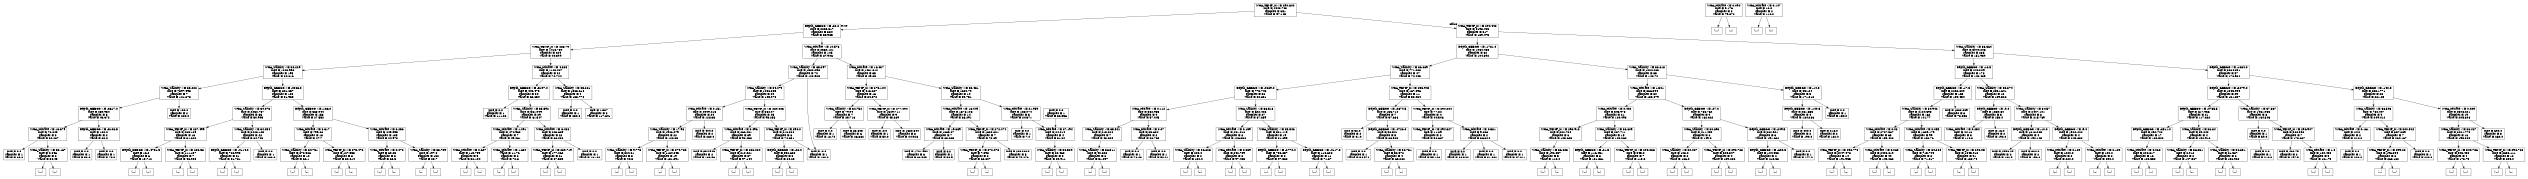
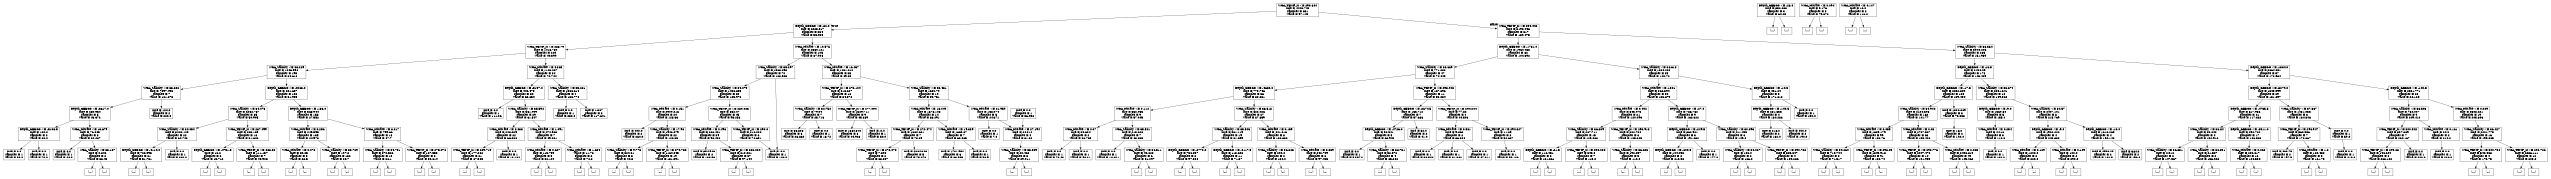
  digraph {
    node [shape=box]
    n1 [label="WOA_TEMP_K <= 290.644\nmse = 4448.743\nsamples = 651\nvalue = 97.145"]
    n2 [label="Depth_GEBCO <= -82.0\nmse = 2223.317\nsamples = 334\nvalue = 55.935"]
    n3 [label="WOA_TEMP_K <= 294.442\nmse = 3198.446\nsamples = 317\nvalue = 139.475"]
    n4 [label="WOA_TEMP_K <= 288.79\nmse = 1418.759\nsamples = 229\nvalue = 40.399"]
    n5 [label="WOA_Nitrate <= 10.576\nmse = 2360.121\nsamples = 105\nvalue = 87.906"]
    n6 [label="Depth_GEBCO <= -1781.0\nmse = 1964.488\nsamples = 82\nvalue = 104.392"]
    n7 [label="WOA_Salinity <= 36.364\nmse = 3044.206\nsamples = 235\nvalue = 151.939"]
    n8 [label="WOA_Salinity <= 33.229\nmse = 1246.996\nsamples = 195\nvalue = 34.616"]
    n9 [label="WOA_Nitrate <= 4.865\nmse = 1146.087\nsamples = 34\nvalue = 72.744"]
    n10 [label="WOA_Salinity <= 35.297\nmse = 1588.293\nsamples = 70\nvalue = 108.905"]
    n11 [label="WOA_Nitrate <= 16.437\nmse = 1481.012\nsamples = 35\nvalue = 49.35"]
    n12 [label="WOA_Salinity <= 33.202\nmse = 7897.493\nsamples = 7\nvalue = 121.873"]
    n13 [label="Depth_GEBCO <= -4063.0\nmse = 801.657\nsamples = 188\nvalue = 31.935"]
    n14 [label="Depth_GEBCO <= -5197.0\nmse = 446.475\nsamples = 30\nvalue = 63.654"]
    n15 [label="WOA_Salinity <= 35.281\nmse = 1563.618\nsamples = 4\nvalue = 133.778"]
    n16 [label="Depth_GEBCO <= -3617.0\nmse = 269.954\nsamples = 5\nvalue = 43.372"]
    n17 [label="mse = 100.0\nsamples = 2\nvalue = 220.0"]
    n18 [label="WOA_Salinity <= 34.073\nmse = 2252.757\nsamples = 35\nvalue = 50.905"]
    n19 [label="Depth_GEBCO <= -136.0\nmse = 363.944\nsamples = 153\nvalue = 27.552"]
    n20 [label="Depth_GEBCO <= -5108.5\nmse = 100.0\nsamples = 2\nvalue = 60.0"]
    n21 [label="WOA_Nitrate <= 13.679\nmse = 76.045\nsamples = 3\nvalue = 32.287"]
    n22 [label="mse = 0.0\nsamples = 1\nvalue = 50.0"]
    n23 [label="mse = 0.0\nsamples = 1\nvalue = 70.0"]
    n24 [label="mse = 0.0\nsamples = 1\nvalue = 20.0"]
    n25 [label="WOA_Salinity <= 33.167\nmse = 0.846\nsamples = 2\nvalue = 38.43"]
    n26 [label="(...)"]
    n27 [label="(...)"]
    n28 [label="WOA_Salinity <= 34.054\nmse = 3223.125\nsamples = 22\nvalue = 64.748"]
    n29 [label="WOA_TEMP_K <= 287.499\nmse = 265.169\nsamples = 13\nvalue = 31.646"]
    n30 [label="WOA_Nitrate <= 0.256\nmse = 249.595\nsamples = 135\nvalue = 24.973"]
    n31 [label="WOA_Nitrate <= 8.317\nmse = 799.66\nsamples = 18\nvalue = 47.7"]
    n32 [label="Depth_GEBCO <= -4114.0\nmse = 726.993\nsamples = 21\nvalue = 51.731"]
    n33 [label="mse = 0.0\nsamples = 1\nvalue = 260.0"]
    n34 [label="Depth_GEBCO <= -4751.5\nmse = 16.2\nsamples = 6\nvalue = 15.712"]
    n35 [label="WOA_TEMP_K <= 288.58\nmse = 111.157\nsamples = 7\nvalue = 43.903"]
    n36 [label="(...)"]
    n37 [label="(...)"]
    n38 [label="(...)"]
    n39 [label="(...)"]
    n40 [label="(...)"]
    n41 [label="(...)"]
    n42 [label="WOA_Nitrate <= 0.072\nmse = 69.25\nsamples = 3\nvalue = 68.5"]
    n43 [label="WOA_Salinity <= 33.729\nmse = 197.8\nsamples = 132\nvalue = 23.7"]
    n44 [label="WOA_Salinity <= 34.751\nmse = 870.526\nsamples = 10\nvalue = 66.1"]
    n45 [label="WOA_TEMP_K <= 275.476\nmse = 127.553\nsamples = 8\nvalue = 30.614"]
    n46 [label="(...)"]
    n47 [label="(...)"]
    n48 [label="(...)"]
    n49 [label="(...)"]
    n50 [label="(...)"]
    n51 [label="(...)"]
    n52 [label="(...)"]
    n53 [label="(...)"]
    n54 [label="mse = 0.0\nsamples = 1\nvalue = 111.06"]
    n55 [label="WOA_Salinity <= 35.592\nmse = 361.999\nsamples = 29\nvalue = 61.547"]
    n56 [label="mse = 0.0\nsamples = 1\nvalue = 230.6"]
    n57 [label="mse = 1.387\nsamples = 3\nvalue = 117.641"]
    n58 [label="WOA_Nitrate <= 3.483\nmse = 243.609\nsamples = 22\nvalue = 66.088"]
    n59 [label="WOA_Nitrate <= 1.091\nmse = 474.963\nsamples = 7\nvalue = 49.061"]
    n60 [label="WOA_TEMP_K <= 289.719\nmse = 177.262\nsamples = 21\nvalue = 67.585"]
    n61 [label="mse = 0.0\nsamples = 1\nvalue = 18.182"]
    n62 [label="WOA_Nitrate <= 0.627\nmse = 115.759\nsamples = 5\nvalue = 32.104"]
    n63 [label="WOA_Nitrate <= 1.634\nvalue = 11.76\nsamples = 2\nvalue = 72.8"]
    n64 [label="(...)"]
    n65 [label="(...)"]
    n66 [label="(...)"]
    n67 [label="(...)"]
    n68 [label="(...)"]
    n69 [label="(...)"]
    n70 [label="WOA_Salinity <= 34.079\nmse = 1406.835\nsamples = 69\nvalue = 105.976"]
    n71 [label="mse = -0.0\nsamples = 1\nvalue = 188.0"]
    n72 [label="WOA_TEMP_K <= 273.104\nmse = 813.227\nsamples = 16\nvalue = 34.372"]
    n73 [label="WOA_Salinity <= 33.431\nmse = 1680.79\nsamples = 19\nvalue = 59.751"]
    n74 [label="WOA_Nitrate <= 0.151\nmse = 2909.216\nsamples = 24\nvalue = 128.33"]
    n75 [label="WOA_TEMP_K <= 289.025\nmse = 332.07\nsamples = 45\nvalue = 95.258"]
    n76 [label="mse = 400.0\nsamples = 2\nvalue = 260.0"]
    n77 [label="WOA_Salinity <= 17.98\nmse = 1946.879\nsamples = 22\nvalue = 120.35"]
    n78 [label="WOA_Nitrate <= 0.496\nmse = 266.401\nsamples = 39\nvalue = 98.438"]
    n79 [label="WOA_TEMP_K <= 290.0\nmse = 216.088\nsamples = 6\nvalue = 72.651"]
    n80 [label="WOA_Salinity <= 9.773\nmse = 324.81\nsamples = 3\nvalue = 40.3"]
    n81 [label="WOA_TEMP_K <= 279.733\nmse = 1164.845\nsamples = 19\nvalue = 131.391"]
    n82 [label="(...)"]
    n83 [label="(...)"]
    n84 [label="(...)"]
    n85 [label="(...)"]
    n86 [label="mse = 354.946\nsamples = 2\nvalue = 138.53"]
    n87 [label="WOA_TEMP_K <= 288.024\nmse = 210.021\nsamples = 37\nvalue = 97.144"]
    n88 [label="Depth_GEBCO <= -28.0\nmse = 352.688\nsamples = 3\nvalue = 64.25"]
    n89 [label="(...)"]
    n90 [label="(...)"]
    n91 [label="WOA_Nitrate <= 0.094\nmse = 5.176\nsamples = 3\nvalue = 79.372"]
    n92 [label="(...)"]
    n93 [label="(...)"]
    n94 [label="(...)"]
    n95 [label="(...)"]
    n96 [label="WOA_Salinity <= 32.752\nmse = 79.99\nsamples = 7\nvalue = 25.716"]
    n97 [label="WOA_TEMP_K <= 277.094\nmse = 1529.711\nsamples = 9\nvalue = 45.389"]
    n98 [label="WOA_Nitrate <= 18.449\nmse = 1678.105\nsamples = 14\nvalue = 68.291"]
    n99 [label="WOA_Nitrate <= 21.959\nmse = 138.074\nsamples = 5\nvalue = 24.371"]
    n100 [label="mse = 83.803\nsamples = 6\nvalue = 26.882"]
    n101 [label="mse = 0.0\nsamples = 1\nvalue = 18.72"]
    n102 [label="mse = 1680.344\nsamples = 8\nvalue = 44.928"]
    n103 [label="mse = -0.0\nsamples = 1\nvalue = 50.0"]
    n104 [label="WOA_TEMP_K <= 272.474\nmse = 1630.601\nsamples = 7\nvalue = 73.89"]
    n105 [label="WOA_Nitrate <= 19.839\nmse = 1665.87\nsamples = 7\nvalue = 63.065"]
    n106 [label="mse = 0.0\nsamples = 1\nvalue = 7.0"]
    n107 [label="WOA_Nitrate <= 27.194\nmse = 24.314\nsamples = 4\nvalue = 31.32"]
    n108 [label="WOA_TEMP_K <= 272.078\nmse = 7.398\nsamples = 2\nvalue = 68.807"]
    n109 [label="mse = 2064.323\nsamples = 5\nvalue = 75.276"]
    n110 [label="mse = 1781.952\nsamples = 6\nvalue = 63.505"]
    n111 [label="mse = 0.0\nsamples = 1\nvalue = 56.9"]
    n112 [label="(...)"]
    n113 [label="(...)"]
    n114 [label="WOA_Salinity <= 33.589\nmse = 20.468\nsamples = 3\nvalue = 29.911"]
    n115 [label="(...)"]
    n116 [label="(...)"]
    n117 [label="mse = 0.0\nsamples = 1\nvalue = 36.956"]
    n118 [label="WOA_Salinity <= 36.689\nmse = 771.288\nsamples = 47\nvalue = 74.445"]
    n119 [label="WOA_Salinity <= 36.618\nmse = 1004.288\nsamples = 35\nvalue = 140.72"]
    n120 [label="Depth_GEBCO <= -16.5\nmse = 2484.09\nsamples = 178\nvalue = 143.439"]
    n121 [label="Depth_GEBCO <= -1334.0\nmse = 3864.851\nsamples = 57\nvalue = 178.934"]
    n122 [label="Depth_GEBCO <= -4669.0\nmse = 773.746\nsamples = 36\nvalue = 80.831"]
    n123 [label="WOA_TEMP_K <= 293.942\nmse = 167.896\nsamples = 11\nvalue = 53.034"]
    n124 [label="WOA_Nitrate <= 1.501\nmse = 866.394\nsamples = 30\nvalue = 133.879"]
    n125 [label="Depth_GEBCO <= -14.5\nmse = 451.24\nsamples = 5\nvalue = 171.818"]
    n126 [label="WOA_Nitrate <= 0.112\nmse = 552.955\nsamples = 9\nvalue = 57.045"]
    n127 [label="WOA_Salinity <= 36.518\nmse = 622.426\nsamples = 27\nvalue = 87.859"]
    n128 [label="Depth_GEBCO <= -2674.5\nmse = 155.712\nsamples = 7\nvalue = 57.686"]
    n129 [label="WOA_TEMP_K <= 294.204\nmse = 77.82\nsamples = 4\nvalue = 44.506"]
    n130 [label="WOA_Nitrate <= 0.07\nmse = 35.604\nsamples = 2\nvalue = 86.765"]
    n131 [label="WOA_Salinity <= 35.541\nmse = 215.828\nsamples = 7\nvalue = 43.835"]
    n132 [label="WOA_Salinity <= 35.546\nmse = 531.119\nsamples = 19\nvalue = 81.699"]
    n133 [label="WOA_Nitrate <= 0.159\nmse = 441.016\nsamples = 8\nvalue = 106.338"]
    n134 [label="mse = 0.0\nsamples = 1\nvalue = 76.43"]
    n135 [label="mse = 0.0\nsamples = 1\nvalue = 90.21"]
+   n136 [label="mse = 0.0\nsamples = 1\nvalue = 18.421"]
    n137 [label="WOA_Salinity <= 36.511\nmse = 40.228\nsamples = 6\nvalue = 51.097"]
    n138 [label="(...)"]
    n139 [label="(...)"]
    n140 [label="Depth_GEBCO <= -2770.0\nmse = 756.857\nsamples = 8\nvalue = 97.588"]
    n141 [label="Depth_GEBCO <= -4117.5\nmse = 113.608\nsamples = 11\nvalue = 71.37"]
    n142 [label="WOA_Salinity <= 36.623\nmse = 200.0\nsamples = 2\nvalue = 130.0"]
    n143 [label="WOA_Nitrate <= 0.339\nmse = 242.709\nsamples = 6\nvalue = 97.465"]
    n144 [label="(...)"]
    n145 [label="(...)"]
    n146 [label="(...)"]
    n147 [label="(...)"]
    n148 [label="(...)"]
    n149 [label="(...)"]
    n150 [label="(...)"]
    n151 [label="(...)"]
    n152 [label="Depth_GEBCO <= -4726.0\nmse = 58.541\nsamples = 5\nvalue = 63.943"]
    n153 [label="mse = 32.0\nsamples = 2\nvalue = 41.0"]
    n154 [label="WOA_Nitrate <= 0.581\nmse = 9.863\nsamples = 2\nvalue = 36.324"]
    n155 [label="WOA_TEMP_K <= 294.327\nmse = 11.89\nsamples = 2\nvalue = 52.687"]
    n156 [label="mse = 0.0\nsamples = 1\nvalue = 54.574"]
    n157 [label="WOA_Salinity <= 38.731\nmse = 52.572\nsamples = 4\nvalue = 65.282"]
    n158 [label="(...)"]
    n159 [label="(...)"]
    n160 [label="mse = 0.0\nsamples = 1\nvalue = 38.544"]
    n161 [label="mse = 0.0\nsamples = 1\nvalue = 31.882"]
    n162 [label="mse = 0.0\nsamples = 1\nvalue = 47.811"]
    n163 [label="mse = 0.0\nsamples = 1\nvalue = 55.126"]
    n164 [label="WOA_Nitrate <= 0.402\nmse = 343.973\nsamples = 21\nvalue = 120.493"]
    n165 [label="Depth_GEBCO <= -27.0\nmse = 786.762\nsamples = 9\nvalue = 162.322"]
    n166 [label="Depth_GEBCO <= -140.5\nmse = 281.633\nsamples = 4\nvalue = 184.286"]
    n167 [label="mse = 0.0\nsamples = 1\nvalue = 150.0"]
    n168 [label="WOA_Salinity <= 36.609\nmse = 267.711\nsamples = 15\nvalue = 125.068"]
    n169 [label="WOA_TEMP_K <= 293.913\nmse = 302.734\nsamples = 6\nvalue = 105.625"]
    n170 [label="Depth_GEBCO <= -249.5\nmse = 362.921\nsamples = 3\nvalue = 191.632"]
    n171 [label="WOA_Salinity <= 30.893\nmse = 411.455\nsamples = 6\nvalue = 149.0"]
    n172 [label="Depth_GEBCO <= -21.5\nmse = 116.451\nsamples = 8\nvalue = 131.361"]
    n173 [label="WOA_TEMP_K <= 293.083\nmse = 345.0\nsamples = 7\nvalue = 115.0"]
    n174 [label="WOA_Salinity <= 36.603\nmse = 192.857\nsamples = 5\nvalue = 110.0"]
    n175 [label="(...)"]
    n176 [label="(...)"]
    n177 [label="(...)"]
    n178 [label="(...)"]
    n179 [label="(...)"]
    n180 [label="(...)"]
    n181 [label="Depth_GEBCO <= -600.5\nmse = 104.453\nsamples = 2\nvalue = 213.58"]
    n182 [label="mse = 0.0\nsamples = 1\nvalue = 177.0"]
    n183 [label="WOA_Salinity <= 30.087\nmse = 108.0\nsamples = 2\nvalue = 166.0"]
    n184 [label="WOA_TEMP_K <= 290.728\nmse = 325.347\nsamples = 4\nvalue = 139.286"]
    n185 [label="(...)"]
    n186 [label="(...)"]
    n187 [label="(...)"]
    n188 [label="(...)"]
    n189 [label="(...)"]
    n190 [label="(...)"]
    n191 [label="mse = 216.0\nsamples = 2\nvalue = 182.0"]
    n192 [label="mse = 400.0\nsamples = 2\nvalue = 190.0"]
    n193 [label="Depth_GEBCO <= -17.5\nmse = 2252.809\nsamples = 165\nvalue = 139.454"]
    n194 [label="WOA_Salinity <= 33.374\nmse = 2851.641\nsamples = 13\nvalue = 189.522"]
    n195 [label="Depth_GEBCO <= -3279.0\nmse = 1345.999\nsamples = 29\nvalue = 131.697"]
    n196 [label="Depth_GEBCO <= -140.5\nmse = 2331.771\nsamples = 28\nvalue = 221.25"]
    n197 [label="WOA_Salinity <= 34.942\nmse = 2124.598\nsamples = 162\nvalue = 141.77"]
    n198 [label="mse = 1388.889\nsamples = 3\nvalue = 73.333"]
    n199 [label="Depth_GEBCO <= -9.0\nmse = 1369.64\nsamples = 5\nvalue = 155.4"]
    n200 [label="WOA_Salinity <= 34.57\nmse = 2407.101\nsamples = 8\nvalue = 215.769"]
    n201 [label="WOA_Nitrate <= 0.055\nmse = 1609.179\nsamples = 99\nvalue = 133.76"]
    n202 [label="WOA_Nitrate <= 0.03\nmse = 2707.587\nsamples = 63\nvalue = 155.428"]
    n203 [label="WOA_Salinity <= 34.264\nmse = 715.744\nsamples = 8\nvalue = 71.517"]
    n204 [label="WOA_TEMP_K <= 298.05\nmse = 1345.918\nsamples = 91\nvalue = 138.74"]
    n205 [label="WOA_TEMP_K <= 298.776\nmse = 2047.478\nsamples = 14\nvalue = 191.955"]
    n206 [label="WOA_Nitrate <= 0.065\nmse = 2408.819\nsamples = 49\nvalue = 145.062"]
    n207 [label="(...)"]
    n208 [label="(...)"]
    n209 [label="(...)"]
    n210 [label="(...)"]
    n211 [label="(...)"]
    n212 [label="(...)"]
    n213 [label="(...)"]
    n214 [label="(...)"]
    n215 [label="mse = 16.0\nsamples = 2\nvalue = 192.0"]
    n216 [label="WOA_Nitrate <= 0.254\nmse = 44.16\nsamples = 3\nvalue = 118.8"]
    n217 [label="Depth_GEBCO <= -9.0\nmse = 1922.222\nsamples = 4\nvalue = 243.333"]
    n218 [label="Depth_GEBCO <= -10.0\nmse = 1613.265\nsamples = 4\nvalue = 192.143"]
+   n219 [label="mse = 0.0\nsamples = 1\nvalue = 130.0"]
    n220 [label="WOA_Nitrate <= 0.147\nmse = 16.0\nsamples = 2\nvalue = 116.0"]
    n221 [label="(...)"]
    n222 [label="(...)"]
    n223 [label="WOA_Nitrate <= 0.129\nmse = 1200.0\nsamples = 2\nvalue = 220.0"]
    n224 [label="WOA_Nitrate <= 0.129\nmse = 100.0\nsamples = 2\nvalue = 290.0"]
    n225 [label="mse = 4556.25\nsamples = 2\nvalue = 182.5"]
    n226 [label="mse = 384.0\nsamples = 2\nvalue = 196.0"]
    n227 [label="(...)"]
    n228 [label="(...)"]
    n229 [label="(...)"]
    n230 [label="(...)"]
    n231 [label="Depth_GEBCO <= -4735.5\nmse = 617.956\nsamples = 21\nvalue = 117.332"]
    n232 [label="WOA_Salinity <= 37.367\nmse = 1451.053\nsamples = 8\nvalue = 164.846"]
    n233 [label="WOA_Salinity <= 36.503\nmse = 782.007\nsamples = 9\nvalue = 249.412"]
    n234 [label="WOA_Nitrate <= 0.029\nmse = 2508.221\nsamples = 19\nvalue = 205.806"]
    n235 [label="WOA_Salinity <= 36.84\nmse = 35.043\nsamples = 4\nvalue = 152.916"]
    n236 [label="Depth_GEBCO <= -3511.0\nmse = 292.722\nsamples = 17\nvalue = 106.503"]
    n237 [label="WOA_TEMP_K <= 296.947\nmse = 560.556\nsamples = 7\nvalue = 173.667"]
    n238 [label="mse = 0.0\nsamples = 1\nvalue = 59.0"]
    n239 [label="WOA_Salinity <= 36.831\nmse = 2.912\nsamples = 2\nvalue = 147.567"]
    n240 [label="WOA_Salinity <= 36.851\nmse = 21.587\nsamples = 2\nvalue = 156.928"]
    n241 [label="WOA_Nitrate <= 0.068\nmse = 208.817\nsamples = 16\nvalue = 108.558"]
    n242 [label="(...)"]
    n243 [label="(...)"]
    n244 [label="(...)"]
    n245 [label="(...)"]
    n246 [label="(...)"]
    n247 [label="(...)"]
    n248 [label="mse = 468.75\nsamples = 2\nvalue = 197.5"]
    n249 [label="WOA_Nitrate <= 1.8\nmse = 180.438\nsamples = 5\nvalue = 161.75"]
    n250 [label="mse = 0.0\nsamples = 1\nvalue = 210.0"]
    n251 [label="(...)"]
    n252 [label="(...)"]
    n253 [label="WOA_TEMP_K <= 300.542\nmse = 357.639\nsamples = 7\nvalue = 264.167"]
    n254 [label="WOA_Nitrate <= 0.161\nmse = 24.0\nsamples = 2\nvalue = 214.0"]
-   n255 [label="mse = 600.0\nsamples = 3\nvalue = 260.0"]
    n256 [label="WOA_Salinity <= 36.427\nmse = 2201.775\nsamples = 16\nvalue = 195.385"]
    n257 [label="WOA_TEMP_K <= 299.28\nmse = 196.694\nsamples = 6\nvalue = 268.182"]
    n258 [label="mse = 0.0\nsamples = 1\nvalue = 220.0"]
    n259 [label="mse = 0.0\nsamples = 1\nvalue = 220.0"]
    n260 [label="(...)"]
    n261 [label="(...)"]
    n262 [label="WOA_TEMP_K <= 300.736\nmse = 548.438\nsamples = 4\nvalue = 173.75"]
    n263 [label="WOA_TEMP_K <= 298.726\nmse = 2636.111\nsamples = 12\nvalue = 205.0"]
    n264 [label="(...)"]
    n265 [label="(...)"]
    n266 [label="(...)"]
    n267 [label="(...)"]
    n1 -> n2 [headlabel=True labelangle=45 labeldistance=2.5]
    n1 -> n3 [headlabel=False labelangle=-45 labeldistance=2.5]
    n2 -> n4
    n2 -> n5
    n3 -> n6
    n3 -> n7
    n4 -> n8
    n4 -> n9
    n5 -> n10
    n5 -> n11
    n6 -> n118
    n6 -> n119
    n7 -> n120
    n7 -> n121
    n8 -> n12
    n8 -> n13
    n9 -> n14
    n9 -> n15
    n10 -> n70
    n10 -> n71
    n11 -> n72
    n11 -> n73
    n12 -> n16
    n12 -> n17
    n13 -> n18
    n13 -> n19
    n14 -> n54
    n14 -> n55
    n15 -> n56
    n15 -> n57
    n16 -> n20
    n16 -> n21
    n18 -> n28
    n18 -> n29
    n19 -> n30
    n19 -> n31
    n20 -> n22
    n20 -> n23
    n21 -> n24
    n21 -> n25
    n25 -> n26
    n25 -> n27
    n28 -> n32
    n28 -> n33
    n29 -> n34
    n29 -> n35
    n30 -> n42
    n30 -> n43
    n31 -> n44
    n31 -> n45
    n32 -> n36
    n32 -> n37
    n34 -> n38
    n34 -> n39
    n35 -> n40
    n35 -> n41
    n42 -> n46
    n42 -> n47
    n43 -> n48
    n43 -> n49
    n44 -> n50
    n44 -> n51
    n45 -> n52
    n45 -> n53
    n55 -> n58
    n55 -> n59
    n58 -> n60
    n58 -> n61
    n59 -> n62
    n59 -> n63
    n60 -> n64
    n60 -> n65
    n62 -> n66
    n62 -> n67
    n63 -> n68
    n63 -> n69
    n70 -> n74
    n70 -> n75
    n72 -> n96
    n72 -> n97
    n73 -> n98
    n73 -> n99
    n74 -> n76
    n74 -> n77
    n75 -> n78
    n75 -> n79
    n77 -> n80
    n77 -> n81
    n78 -> n86
    n78 -> n87
    n79 -> n71
-   n79 -> n88
    n80 -> n82
    n80 -> n83
    n81 -> n84
    n81 -> n85
    n87 -> n89
    n87 -> n90
    n88 -> n94
    n88 -> n95
    n91 -> n92
    n91 -> n93
    n96 -> n100
    n96 -> n101
    n97 -> n102
    n97 -> n103
    n98 -> n104
    n98 -> n105
    n99 -> n106
    n99 -> n107
    n104 -> n108
    n104 -> n109
    n105 -> n110
    n105 -> n111
    n107 -> n114
    n108 -> n112
    n108 -> n113
    n114 -> n115
    n114 -> n116
    n117 -> n107
    n118 -> n122
    n118 -> n123
    n119 -> n124
    n119 -> n125
    n120 -> n193
    n120 -> n194
    n121 -> n195
    n121 -> n196
    n122 -> n126
    n122 -> n127
    n123 -> n128
    n123 -> n129
    n124 -> n164
    n124 -> n165
    n125 -> n166
    n125 -> n167
    n126 -> n130
    n126 -> n131
    n127 -> n132
    n127 -> n133
    n128 -> n152
    n128 -> n153
    n129 -> n154
    n129 -> n155
    n130 -> n134
    n130 -> n135
+   n131 -> n136
    n131 -> n137
    n132 -> n140
    n132 -> n141
    n133 -> n142
    n133 -> n143
    n137 -> n138
    n137 -> n139
    n140 -> n144
    n140 -> n145
    n141 -> n146
    n141 -> n147
    n142 -> n148
    n142 -> n149
    n143 -> n150
    n143 -> n151
    n152 -> n156
    n152 -> n157
    n154 -> n160
    n154 -> n161
    n154 -> n162
    n155 -> n163
    n157 -> n158
    n157 -> n159
    n164 -> n168
    n164 -> n169
    n165 -> n170
    n165 -> n171
    n166 -> n191
    n166 -> n192
    n168 -> n172
    n168 -> n173
    n169 -> n174
    n170 -> n181
    n170 -> n182
    n171 -> n183
    n171 -> n184
    n172 -> n175
    n172 -> n176
    n173 -> n177
    n173 -> n178
    n174 -> n179
    n174 -> n180
    n181 -> n185
    n181 -> n186
    n183 -> n187
    n183 -> n188
    n184 -> n189
    n184 -> n190
    n193 -> n197
    n193 -> n198
    n194 -> n199
    n194 -> n200
    n195 -> n231
    n195 -> n232
    n196 -> n233
    n196 -> n234
    n197 -> n201
    n197 -> n202
-   n199 -> n215
+   n198 -> n215
    n199 -> n216
    n200 -> n217
    n200 -> n218
    n201 -> n203
    n201 -> n204
    n202 -> n205
    n202 -> n206
    n203 -> n207
    n203 -> n208
    n204 -> n209
    n204 -> n210
    n205 -> n211
    n205 -> n212
    n206 -> n213
    n206 -> n214
+   n216 -> n219
    n217 -> n223
    n217 -> n224
    n218 -> n225
    n218 -> n226
    n220 -> n221
    n220 -> n222
    n223 -> n227
    n223 -> n228
    n224 -> n229
    n224 -> n230
    n231 -> n235
    n231 -> n236
    n232 -> n237
    n232 -> n238
    n233 -> n253
    n233 -> n254
-   n234 -> n255
    n234 -> n256
    n235 -> n239
    n235 -> n240
    n236 -> n241
    n237 -> n248
    n237 -> n249
    n238 -> n250
    n239 -> n242
    n239 -> n243
    n240 -> n244
    n240 -> n245
    n241 -> n246
    n241 -> n247
    n249 -> n251
    n249 -> n252
    n253 -> n257
    n253 -> n258
    n254 -> n259
    n256 -> n262
    n256 -> n263
    n257 -> n260
    n257 -> n261
    n262 -> n264
    n262 -> n265
    n263 -> n266
    n263 -> n267
  }
